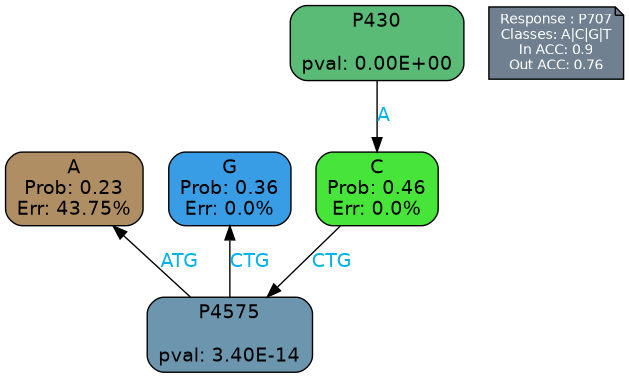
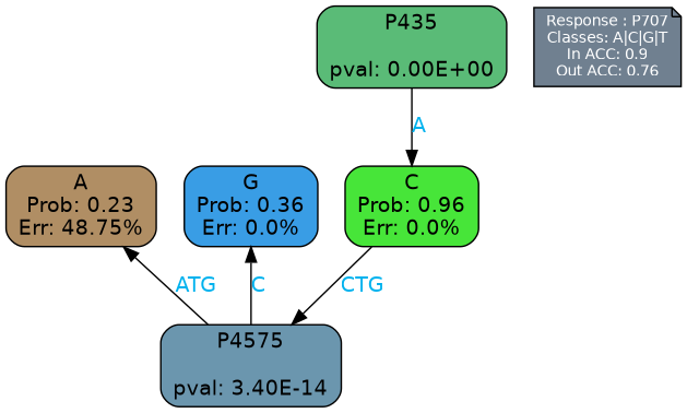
  digraph {
    ranksep=equally
    splines=polylines
    node [color=black fontname=helvetica shape=box style="filled, rounded"]
    edge [fontcolor=deepskyblue2 fontname=helvetica]
-   n1 [fillcolor="#47e539" label="C\nProb: 0.46\nErr: 0.0%"]
-   n2 [fillcolor="#b08e64" label="A\nProb: 0.23\nErr: 43.75%"]
+   n1 [fillcolor="#47e539" label="C\nProb: 0.96\nErr: 0.0%"]
+   n2 [fillcolor="#b08e64" label="A\nProb: 0.23\nErr: 48.75%"]
    n3 [fillcolor="#399de5" label="G\nProb: 0.36\nErr: 0.0%"]
    n4 [align=left fillcolor=slategray fontcolor=white fontsize=10 label="Response : P707\nClasses: A|C|G|T\nIn ACC: 0.9\nOut ACC: 0.76\n" shape=note style=filled]
-   n5 [fillcolor="#5abb77" label="P430\n\npval: 0.00E+00"]
+   n5 [fillcolor="#5abb77" label="P435\n\npval: 0.00E+00"]
    n6 [fillcolor="#6b96ae" label="P4575\n\npval: 3.40E-14"]
    subgraph sub_1 {
      rank=same
      n1
      n2
      n3
    }
    subgraph sub_2 {
      rank=same
      n4
      n5
    }
    n1 -> n6 [label=CTG]
    n5 -> n1 [label=A]
    n6 -> n2 [label=ATG]
-   n6 -> n3 [label=CTG]
+   n6 -> n3 [label=C]
  }
